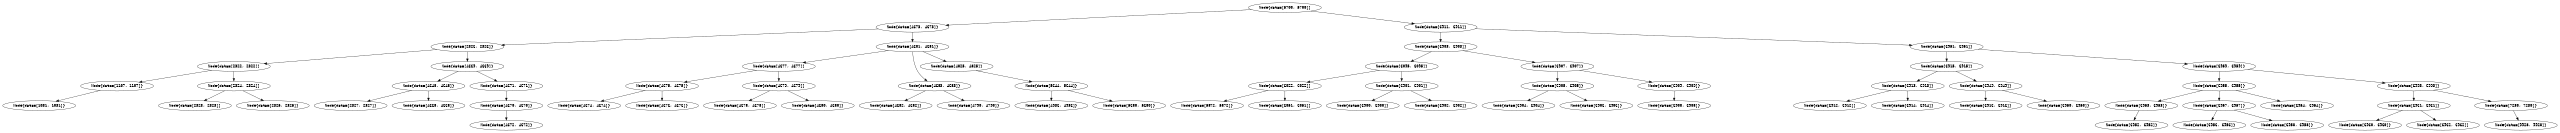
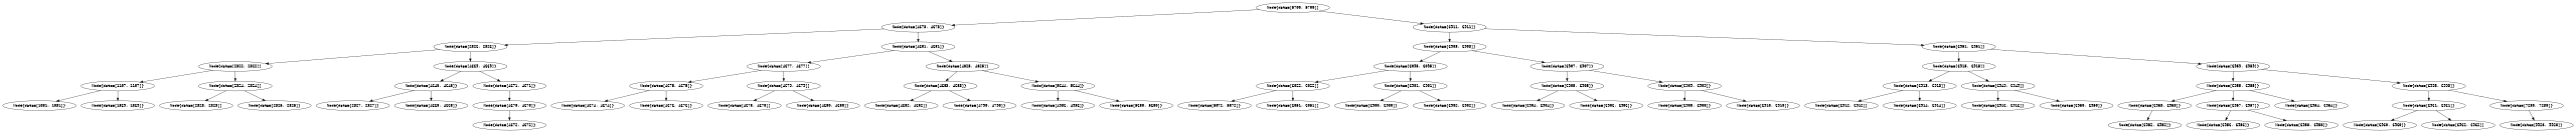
  digraph {
    fontname="DejaVu Sans Mono"
    node [fontname="DejaVu Sans Mono"]
    edge [fontname="DejaVu Sans Mono"]
    n1 [label="Node{data=[5700, 5700]}"]
    n2 [label="Node{data=[4673, 4673]}"]
    n3 [label="Node{data=[6911, 6911]}"]
    n4 [label="Node{data=[2326, 2326]}"]
    n5 [label="Node{data=[4681, 4681]}"]
    n6 [label="Node{data=[6903, 6903]}"]
    n7 [label="Node{data=[6951, 6951]}"]
    n8 [label="Node{data=[2322, 2322]}"]
    n9 [label="Node{data=[4669, 4669]}"]
    n10 [label="Node{data=[4677, 4677]}"]
    n11 [label="Node{data=[4825, 4825]}"]
    n12 [label="Node{data=[1107, 1107]}"]
    n13 [label="Node{data=[2324, 2324]}"]
    n14 [label="Node{data=[4648, 4648]}"]
    n15 [label="Node{data=[4671, 4671]}"]
    n16 [label="Node{data=[1031, 1031]}"]
+   n17 [label="Node{data=[1369, 1369]}"]
    n18 [label="Node{data=[2323, 2323]}"]
    n19 [label="Node{data=[2325, 2325]}"]
    n20 [label="Node{data=[2327, 2327]}"]
    n21 [label="Node{data=[4668, 4668]}"]
    n22 [label="Node{data=[4670, 4670]}"]
    n23 [label="Node{data=[4672, 4672]}"]
    n24 [label="Node{data=[4675, 4675]}"]
    n25 [label="Node{data=[4679, 4679]}"]
    n26 [label="Node{data=[4683, 4683]}"]
    n27 [label="Node{data=[5644, 5644]}"]
    n28 [label="Node{data=[4674, 4674]}"]
    n29 [label="Node{data=[4676, 4676]}"]
    n30 [label="Node{data=[4678, 4678]}"]
    n31 [label="Node{data=[4680, 4680]}"]
    n32 [label="Node{data=[4682, 4682]}"]
    n33 [label="Node{data=[4790, 4790]}"]
    n34 [label="Node{data=[4936, 4936]}"]
    n35 [label="Node{data=[5680, 5680]}"]
    n36 [label="Node{data=[6095, 6095]}"]
    n37 [label="Node{data=[6907, 6907]}"]
    n38 [label="Node{data=[6915, 6915]}"]
    n39 [label="Node{data=[6959, 6959]}"]
    n40 [label="Node{data=[6022, 6022]}"]
    n41 [label="Node{data=[6901, 6901]}"]
    n42 [label="Node{data=[6905, 6905]}"]
    n43 [label="Node{data=[6909, 6909]}"]
    n44 [label="Node{data=[5872, 5872]}"]
    n45 [label="Node{data=[6051, 6051]}"]
    n46 [label="Node{data=[6900, 6900]}"]
    n47 [label="Node{data=[6902, 6902]}"]
    n48 [label="Node{data=[6904, 6904]}"]
    n49 [label="Node{data=[6906, 6906]}"]
    n50 [label="Node{data=[6908, 6908]}"]
+   n51 [label="Node{data=[6910, 6910]}"]
    n52 [label="Node{data=[6913, 6913]}"]
    n53 [label="Node{data=[6949, 6949]}"]
    n54 [label="Node{data=[6955, 6955]}"]
    n55 [label="Node{data=[6993, 6993]}"]
    n56 [label="Node{data=[6912, 6912]}"]
    n57 [label="Node{data=[6914, 6914]}"]
    n58 [label="Node{data=[6916, 6916]}"]
    n59 [label="Node{data=[6950, 6950]}"]
    n60 [label="Node{data=[6953, 6953]}"]
    n61 [label="Node{data=[6957, 6957]}"]
    n62 [label="Node{data=[6954, 6954]}"]
    n63 [label="Node{data=[6961, 6961]}"]
    n64 [label="Node{data=[7230, 7230]}"]
    n65 [label="Node{data=[6952, 6952]}"]
    n66 [label="Node{data=[6956, 6956]}"]
    n67 [label="Node{data=[6958, 6958]}"]
    n68 [label="Node{data=[6960, 6960]}"]
    n69 [label="Node{data=[6962, 6962]}"]
    n70 [label="Node{data=[9928, 9928]}"]
    n1 -> n2
    n1 -> n3
    n2 -> n4
    n2 -> n5
    n3 -> n6
    n3 -> n7
    n4 -> n8
    n4 -> n9
    n5 -> n10
    n5 -> n11
    n6 -> n36
    n6 -> n37
    n7 -> n38
    n7 -> n39
    n8 -> n12
    n8 -> n13
    n9 -> n14
    n9 -> n15
    n10 -> n24
    n10 -> n25
-   n5 -> n26
+   n11 -> n26
    n11 -> n27
    n12 -> n16
+   n12 -> n17
    n13 -> n18
    n13 -> n19
    n14 -> n20
    n14 -> n21
    n15 -> n22
    n22 -> n23
    n24 -> n28
    n24 -> n29
    n25 -> n30
    n25 -> n31
    n26 -> n32
    n26 -> n33
    n27 -> n34
    n27 -> n35
    n36 -> n40
    n36 -> n41
    n37 -> n42
    n37 -> n43
    n38 -> n52
    n38 -> n53
    n39 -> n54
    n39 -> n55
    n40 -> n44
    n40 -> n45
    n41 -> n46
    n41 -> n47
    n42 -> n48
    n42 -> n49
    n43 -> n50
+   n43 -> n51
    n52 -> n56
    n52 -> n57
    n53 -> n58
    n53 -> n59
    n54 -> n60
    n54 -> n61
    n54 -> n62
    n55 -> n63
    n55 -> n64
    n60 -> n65
    n61 -> n66
    n61 -> n67
    n63 -> n68
    n63 -> n69
    n64 -> n70
  }
